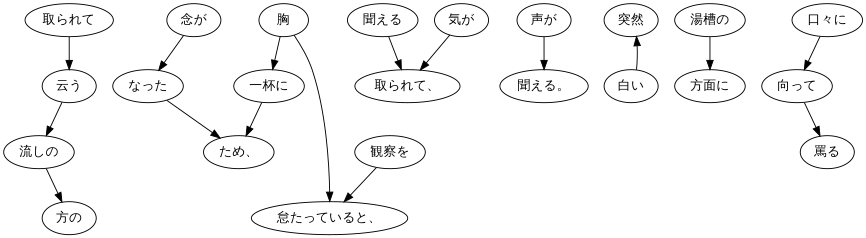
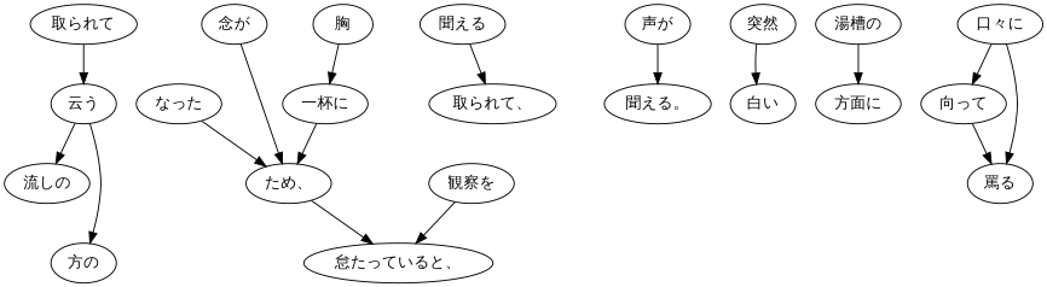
  digraph {
    fontname=Montserrat
    node [fontname=Montserrat]
    edge [fontname=Montserrat]
    n1 [label="取られて"]
    n2 [label="云う"]
    n3 [label="流しの"]
    n4 [label="念が"]
    n5 [label="なった"]
    n6 [label="ため、"]
    n7 [label="胸"]
    n8 [label="一杯に"]
    n9 [label="怠たっていると、"]
    n10 [label="取られて、"]
    n11 [label="聞える"]
-   n12 [label="気が"]
    n13 [label="方の"]
    n14 [label="観察を"]
    n15 [label="聞える。"]
    n16 [label="突然"]
    n17 [label="白い"]
    n18 [label="湯槽の"]
    n19 [label="方面に"]
    n20 [label="向って"]
    n21 [label="罵る"]
    n22 [label="口々に"]
    n23 [label="声が"]
    n1 -> n2
    n2 -> n3
-   n3 -> n13
-   n4 -> n5
+   n2 -> n13
+   n4 -> n6
    n5 -> n6
-   n7 -> n9
+   n6 -> n9
    n7 -> n8
    n8 -> n6
    n11 -> n10
-   n12 -> n10
    n14 -> n9
-   n17 -> n16
+   n16 -> n17
    n18 -> n19
    n20 -> n21
    n22 -> n20
+   n22 -> n21
    n23 -> n15
  }
